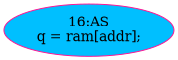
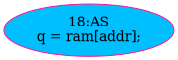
  strict digraph {
-   n1 [ast="<pyverilog.vparser.ast.Assign object at 0x7f271baf0390>" def_var="['q']" fillcolor=deepskyblue label="16:AS\nq = ram[addr];" statements="[]" style=filled typ=Assign use_var="['ram', 'addr']" color=deeppink]
+   n1 [ast="<pyverilog.vparser.ast.Assign object at 0x7f271baf0390>" def_var="['q']" fillcolor=deepskyblue label="18:AS\nq = ram[addr];" statements="[]" style=filled typ=Assign use_var="['ram', 'addr']" color=deeppink]
  }
